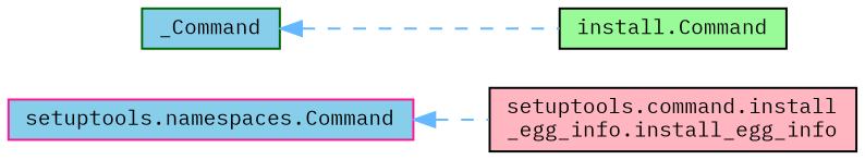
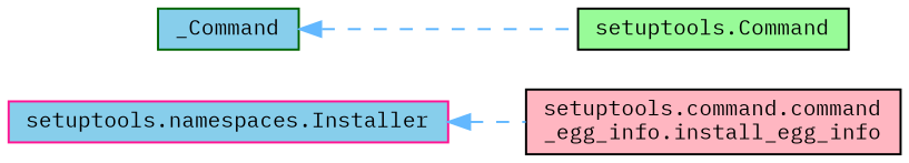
  digraph {
    fontname="IBM Plex Mono"
    rankdir=LR
    node [color=black fillcolor=skyblue fontname="IBM Plex Mono" fontsize=10 shape=box style=filled]
    edge [color=steelblue1 dir=back fontname="IBM Plex Mono" fontsize=10 labelfontname=Helvetica labelfontsize=10 style=dashed]
-   n1 [fillcolor=lightpink fontcolor=black height=0.2 label="setuptools.command.install\l_egg_info.install_egg_info" width=0.4]
-   n2 [color=deeppink height=0.2 label="setuptools.namespaces.Command" width=0.4]
-   n3 [fillcolor=palegreen height=0.2 label="install.Command" width=0.4]
+   n1 [fillcolor=lightpink fontcolor=black height=0.2 label="setuptools.command.command\l_egg_info.install_egg_info" width=0.4]
+   n2 [color=deeppink height=0.2 label="setuptools.namespaces.Installer" width=0.4]
+   n3 [fillcolor=palegreen height=0.2 label="setuptools.Command" width=0.4]
    n4 [color=darkgreen height=0.2 label=_Command width=0.4]
    n2 -> n1
    n4 -> n3
  }
